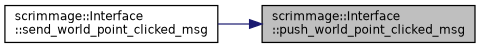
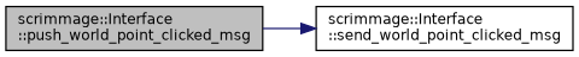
  digraph {
    rankdir=RL
    node [color=black fontname=Helvetica fontsize=10 shape=record style=filled]
    n1 [fillcolor=grey75 fontcolor=black height=0.2 label="scrimmage::Interface\l::push_world_point_clicked_msg" width=0.4]
    n2 [fillcolor=white height=0.2 label="scrimmage::Interface\l::send_world_point_clicked_msg" width=0.4]
-   n1 -> n2 [color=midnightblue dir=back fontname=Helvetica fontsize=10 labelfontname=Helvetica labelfontsize=10 style=solid]
+   n2 -> n1 [color=midnightblue dir=back fontname=Helvetica fontsize=10 labelfontname=Helvetica labelfontsize=10 style=solid]
  }
